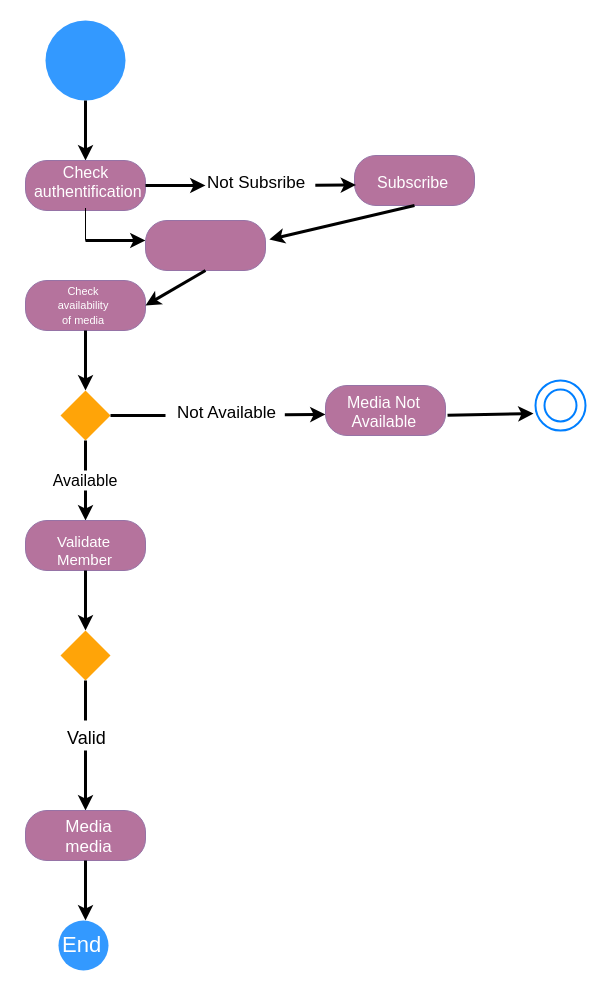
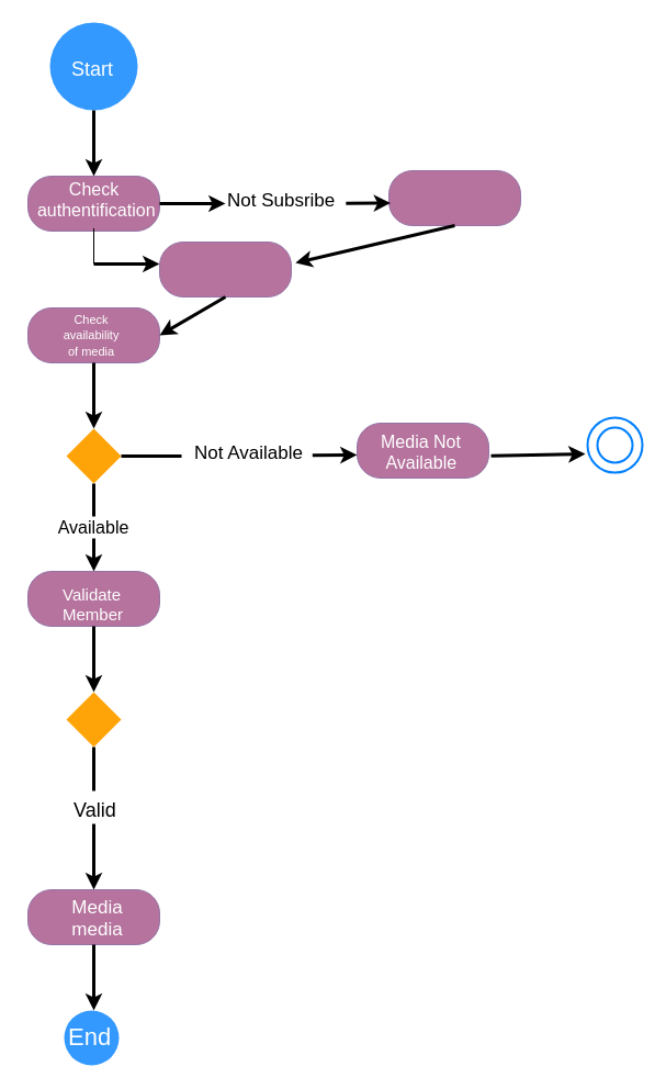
  <mxCell id="0" />
  <mxCell id="1" parent="0" />
  <mxCell id="2" value="" style="ellipse;whiteSpace=wrap;html=1;aspect=fixed;fillColor=#3399FF;strokeColor=none;" parent="1" vertex="1"><mxGeometry x="45" y="20" width="80" height="80" as="geometry" /></mxCell>
  <mxCell id="3" value="" style="endArrow=classic;html=1;exitX=0.5;exitY=1;exitDx=0;exitDy=0;strokeWidth=3;" parent="1" source="2" edge="1"><mxGeometry width="50" height="50" relative="1" as="geometry"><mxPoint x="55" y="170" as="sourcePoint" /><mxPoint x="85" y="160" as="targetPoint" /></mxGeometry></mxCell>
  <mxCell id="4" value="" style="rounded=1;whiteSpace=wrap;html=1;arcSize=43;fillColor=#B5739D;strokeColor=#9673a6;" parent="1" vertex="1"><mxGeometry x="25" y="160" width="120" height="50" as="geometry" /></mxCell>
  <mxCell id="5" value="" style="rounded=1;whiteSpace=wrap;html=1;arcSize=43;fillColor=#B5739D;strokeColor=#9673a6;" parent="1" vertex="1"><mxGeometry x="25" y="280" width="120" height="50" as="geometry" /></mxCell>
  <mxCell id="6" value="&lt;font style=&quot;font-size: 11px&quot; color=&quot;#ffffff&quot;&gt;Check availability of media&lt;/font&gt;" style="text;html=1;strokeColor=none;fillColor=none;align=center;verticalAlign=middle;whiteSpace=wrap;rounded=0;" parent="1" vertex="1"><mxGeometry x="63" y="295" width="40" height="20" as="geometry" /></mxCell>
  <mxCell id="7" value="" style="endArrow=classic;html=1;strokeWidth=3;exitX=0.5;exitY=1;exitDx=0;exitDy=0;" parent="1" source="5" edge="1"><mxGeometry width="50" height="50" relative="1" as="geometry"><mxPoint x="25" y="400" as="sourcePoint" /><mxPoint x="85" y="390" as="targetPoint" /></mxGeometry></mxCell>
  <mxCell id="8" value="" style="rhombus;whiteSpace=wrap;html=1;strokeWidth=6;fillColor=#FFA408;strokeColor=none;" parent="1" vertex="1"><mxGeometry x="60" y="390" width="50" height="50" as="geometry" /></mxCell>
  <mxCell id="9" value="" style="endArrow=none;html=1;strokeWidth=3;entryX=0.5;entryY=1;entryDx=0;entryDy=0;" parent="1" target="8" edge="1"><mxGeometry width="50" height="50" relative="1" as="geometry"><mxPoint x="85" y="470" as="sourcePoint" /><mxPoint x="75" y="460" as="targetPoint" /></mxGeometry></mxCell>
  <mxCell id="10" value="&lt;font style=&quot;font-size: 16px&quot;&gt;Available&lt;/font&gt;" style="text;html=1;strokeColor=none;fillColor=none;align=center;verticalAlign=middle;whiteSpace=wrap;rounded=0;" parent="1" vertex="1"><mxGeometry x="65" y="470" width="40" height="20" as="geometry" /></mxCell>
  <mxCell id="11" value="" style="endArrow=classic;html=1;strokeWidth=3;exitX=0.5;exitY=1;exitDx=0;exitDy=0;" parent="1" source="10" edge="1"><mxGeometry width="50" height="50" relative="1" as="geometry"><mxPoint x="25" y="560" as="sourcePoint" /><mxPoint x="85" y="520" as="targetPoint" /></mxGeometry></mxCell>
  <mxCell id="12" value="" style="rounded=1;whiteSpace=wrap;html=1;arcSize=43;fillColor=#B5739D;strokeColor=#9673a6;" parent="1" vertex="1"><mxGeometry x="25" y="520" width="120" height="50" as="geometry" /></mxCell>
  <mxCell id="13" value="&lt;font style=&quot;font-size: 15px&quot; color=&quot;#ffffff&quot;&gt;Validate&amp;nbsp;&lt;br&gt;Member&lt;/font&gt;" style="text;html=1;resizable=0;points=[];autosize=1;align=left;verticalAlign=top;spacingTop=-4;" parent="1" vertex="1"><mxGeometry x="55" y="530" width="70" height="30" as="geometry" /></mxCell>
  <mxCell id="14" value="" style="endArrow=classic;html=1;strokeWidth=3;exitX=0.5;exitY=1;exitDx=0;exitDy=0;" parent="1" edge="1"><mxGeometry width="50" height="50" relative="1" as="geometry"><mxPoint x="85" y="570" as="sourcePoint" /><mxPoint x="85" y="630" as="targetPoint" /></mxGeometry></mxCell>
  <mxCell id="15" value="" style="rhombus;whiteSpace=wrap;html=1;strokeWidth=6;fillColor=#FFA408;strokeColor=none;" parent="1" vertex="1"><mxGeometry x="60" y="630" width="50" height="50" as="geometry" /></mxCell>
  <mxCell id="16" value="" style="endArrow=none;html=1;strokeWidth=3;exitX=1;exitY=0.5;exitDx=0;exitDy=0;" parent="1" source="8" edge="1"><mxGeometry width="50" height="50" relative="1" as="geometry"><mxPoint x="25" y="750" as="sourcePoint" /><mxPoint x="165" y="415" as="targetPoint" /></mxGeometry></mxCell>
  <mxCell id="17" value="&lt;font style=&quot;font-size: 17px&quot;&gt;Not Available&lt;/font&gt;" style="text;html=1;resizable=0;points=[];autosize=1;align=left;verticalAlign=top;spacingTop=-4;" parent="1" vertex="1"><mxGeometry x="175" y="400" width="110" height="20" as="geometry" /></mxCell>
  <mxCell id="18" value="" style="endArrow=classic;html=1;strokeWidth=3;exitX=0.994;exitY=0.709;exitDx=0;exitDy=0;exitPerimeter=0;" parent="1" source="17" edge="1"><mxGeometry width="50" height="50" relative="1" as="geometry"><mxPoint x="85" y="750" as="sourcePoint" /><mxPoint x="325" y="414" as="targetPoint" /></mxGeometry></mxCell>
  <mxCell id="19" value="" style="rounded=1;whiteSpace=wrap;html=1;arcSize=43;fillColor=#B5739D;strokeColor=#9673a6;" parent="1" vertex="1"><mxGeometry x="325" y="385" width="120" height="50" as="geometry" /></mxCell>
  <mxCell id="20" value="&lt;font style=&quot;font-size: 16px&quot; color=&quot;#ffffff&quot;&gt;Media Not&lt;br&gt;&amp;nbsp;Available&lt;/font&gt;" style="text;html=1;resizable=0;points=[];autosize=1;align=left;verticalAlign=top;spacingTop=-4;" parent="1" vertex="1"><mxGeometry x="345" y="390" width="90" height="30" as="geometry" /></mxCell>
  <mxCell id="21" value="" style="ellipse;whiteSpace=wrap;html=1;aspect=fixed;strokeWidth=2;fillColor=#FFFFFF;strokeColor=#007FFF;" parent="1" vertex="1"><mxGeometry x="535" y="380" width="50" height="50" as="geometry" /></mxCell>
  <mxCell id="22" value="" style="ellipse;whiteSpace=wrap;html=1;aspect=fixed;strokeColor=#007FFF;strokeWidth=2;fillColor=#FFFFFF;" parent="1" vertex="1"><mxGeometry x="544" y="389" width="32" height="32" as="geometry" /></mxCell>
  <mxCell id="23" value="" style="endArrow=classic;html=1;strokeWidth=3;exitX=1.017;exitY=0.597;exitDx=0;exitDy=0;exitPerimeter=0;" parent="1" source="19" edge="1"><mxGeometry width="50" height="50" relative="1" as="geometry"><mxPoint x="454.84" y="414.68" as="sourcePoint" /><mxPoint x="533" y="413" as="targetPoint" /></mxGeometry></mxCell>
  <mxCell id="24" value="" style="endArrow=none;html=1;strokeWidth=3;" parent="1" edge="1"><mxGeometry width="50" height="50" relative="1" as="geometry"><mxPoint x="85" y="680" as="sourcePoint" /><mxPoint x="85" y="720" as="targetPoint" /></mxGeometry></mxCell>
  <mxCell id="25" value="&lt;font style=&quot;font-size: 18px&quot;&gt;Valid&lt;/font&gt;" style="text;html=1;resizable=0;points=[];autosize=1;align=left;verticalAlign=top;spacingTop=-4;" parent="1" vertex="1"><mxGeometry x="65" y="725" width="50" height="20" as="geometry" /></mxCell>
  <mxCell id="26" value="" style="endArrow=classic;html=1;strokeWidth=3;exitX=0.5;exitY=1;exitDx=0;exitDy=0;" parent="1" edge="1"><mxGeometry width="50" height="50" relative="1" as="geometry"><mxPoint x="85" y="750" as="sourcePoint" /><mxPoint x="85" y="810" as="targetPoint" /></mxGeometry></mxCell>
  <mxCell id="27" value="&lt;font style=&quot;font-size: 16px&quot; color=&quot;#ffffff&quot;&gt;Check&lt;br&gt;&amp;nbsp;authentification&lt;/font&gt;" style="text;html=1;resizable=0;points=[];autosize=1;align=center;verticalAlign=top;spacingTop=-4;" parent="1" vertex="1"><mxGeometry x="20" y="160" width="130" height="30" as="geometry" /></mxCell>
  <mxCell id="28" value="" style="endArrow=classic;html=1;strokeWidth=3;exitX=1;exitY=0.5;exitDx=0;exitDy=0;" parent="1" source="4" edge="1"><mxGeometry width="50" height="50" relative="1" as="geometry"><mxPoint x="245" y="300" as="sourcePoint" /><mxPoint x="205" y="185" as="targetPoint" /></mxGeometry></mxCell>
  <mxCell id="29" value="" style="rounded=1;whiteSpace=wrap;html=1;arcSize=43;fillColor=#B5739D;strokeColor=#9673a6;" parent="1" vertex="1"><mxGeometry x="354" y="155" width="120" height="50" as="geometry" /></mxCell>
  <mxCell id="30" value="&lt;font style=&quot;font-size: 17px&quot;&gt;Not Subsribe&lt;/font&gt;" style="text;html=1;resizable=0;points=[];autosize=1;align=left;verticalAlign=top;spacingTop=-4;" parent="1" vertex="1"><mxGeometry x="205" y="170" width="110" height="20" as="geometry" /></mxCell>
  <mxCell id="31" value="" style="endArrow=classic;html=1;strokeWidth=3;exitX=0.994;exitY=0.709;exitDx=0;exitDy=0;exitPerimeter=0;" parent="1" edge="1"><mxGeometry width="50" height="50" relative="1" as="geometry"><mxPoint x="314.84" y="184.68" as="sourcePoint" /><mxPoint x="355.5" y="184.5" as="targetPoint" /></mxGeometry></mxCell>
  <mxCell id="32" value="" style="endArrow=classic;html=1;strokeWidth=3;exitX=1;exitY=0.5;exitDx=0;exitDy=0;" parent="1" edge="1"><mxGeometry width="50" height="50" relative="1" as="geometry"><mxPoint x="85" y="240" as="sourcePoint" /><mxPoint x="145" y="240" as="targetPoint" /></mxGeometry></mxCell>
  <mxCell id="33" value="" style="rounded=1;whiteSpace=wrap;html=1;arcSize=43;fillColor=#B5739D;strokeColor=#9673a6;" parent="1" vertex="1"><mxGeometry x="145" y="220" width="120" height="50" as="geometry" /></mxCell>
  <mxCell id="34" value="" style="endArrow=classic;html=1;strokeWidth=3;exitX=0.5;exitY=1;exitDx=0;exitDy=0;entryX=1;entryY=0.5;entryDx=0;entryDy=0;" parent="1" source="33" target="5" edge="1"><mxGeometry width="50" height="50" relative="1" as="geometry"><mxPoint x="189.34" y="294.68" as="sourcePoint" /><mxPoint x="230" y="294.5" as="targetPoint" /></mxGeometry></mxCell>
  <mxCell id="35" value="" style="endArrow=none;html=1;" parent="1" edge="1"><mxGeometry width="50" height="50" relative="1" as="geometry"><mxPoint x="85" y="207.5" as="sourcePoint" /><mxPoint x="85" y="240" as="targetPoint" /></mxGeometry></mxCell>
  <mxCell id="36" value="" style="endArrow=classic;html=1;strokeWidth=3;exitX=0.5;exitY=1;exitDx=0;exitDy=0;entryX=1.032;entryY=0.38;entryDx=0;entryDy=0;entryPerimeter=0;" parent="1" target="33" edge="1"><mxGeometry width="50" height="50" relative="1" as="geometry"><mxPoint x="414" y="205" as="sourcePoint" /><mxPoint x="354" y="240" as="targetPoint" /></mxGeometry></mxCell>
- <mxCell id="37" value="&lt;font style=&quot;font-size: 16px&quot; color=&quot;#ffffff&quot;&gt;Subscribe&lt;/font&gt;" style="text;html=1;resizable=0;points=[];autosize=1;align=left;verticalAlign=top;spacingTop=-4;" parent="1" vertex="1"><mxGeometry x="375" y="170" width="90" height="20" as="geometry" /></mxCell>
+ <mxCell id="38" value="&lt;font style=&quot;font-size: 18px&quot; color=&quot;#ffffff&quot;&gt;Start&lt;/font&gt;" style="text;html=1;resizable=0;points=[];autosize=1;align=left;verticalAlign=top;spacingTop=-4;" parent="1" vertex="1"><mxGeometry x="63" y="50" width="50" height="20" as="geometry" /></mxCell>
  <mxCell id="39" value="" style="ellipse;whiteSpace=wrap;html=1;aspect=fixed;fillColor=#3399FF;strokeColor=none;" parent="1" vertex="1"><mxGeometry x="58" y="920" width="50" height="50" as="geometry" /></mxCell>
  <mxCell id="40" value="&lt;font color=&quot;#ffffff&quot; style=&quot;font-size: 22px&quot;&gt;End&lt;/font&gt;" style="text;html=1;resizable=0;points=[];autosize=1;align=left;verticalAlign=top;spacingTop=-4;" parent="1" vertex="1"><mxGeometry x="60" y="929" width="50" height="20" as="geometry" /></mxCell>
  <mxCell id="41" value="" style="rounded=1;whiteSpace=wrap;html=1;arcSize=43;fillColor=#B5739D;strokeColor=#9673a6;" parent="1" vertex="1"><mxGeometry x="25" y="810" width="120" height="50" as="geometry" /></mxCell>
  <mxCell id="42" value="&lt;font style=&quot;font-size: 17px&quot; color=&quot;#ffffff&quot;&gt;Media &lt;br&gt;media&lt;/font&gt;" style="text;html=1;resizable=0;points=[];autosize=1;align=center;verticalAlign=top;spacingTop=-4;" parent="1" vertex="1"><mxGeometry x="53" y="814" width="70" height="30" as="geometry" /></mxCell>
  <mxCell id="43" value="" style="endArrow=classic;html=1;strokeWidth=3;exitX=0.5;exitY=1;exitDx=0;exitDy=0;" parent="1" edge="1"><mxGeometry width="50" height="50" relative="1" as="geometry"><mxPoint x="85" y="860" as="sourcePoint" /><mxPoint x="85" y="920" as="targetPoint" /></mxGeometry></mxCell>
